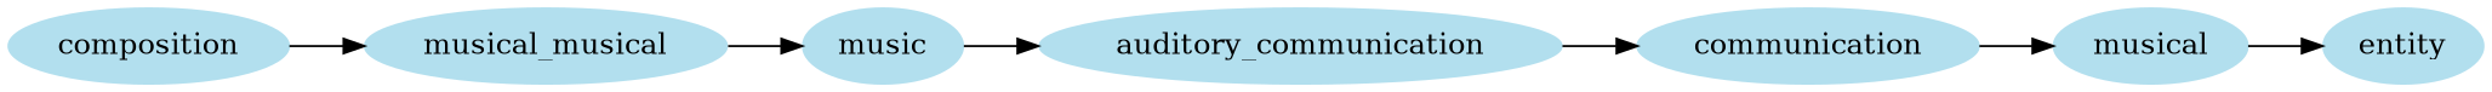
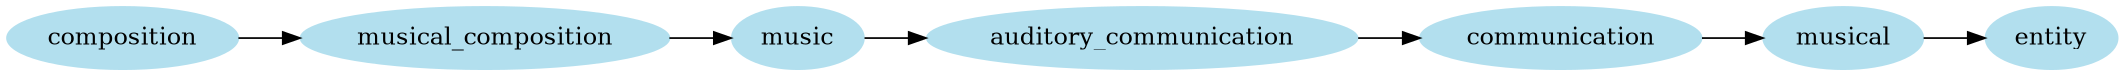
  digraph {
    rankdir=LR
    node [color=lightblue2 style=filled]
    n1 [label=composition]
-   musical_composition [label=musical_musical]
+   musical_composition
    music
    auditory_communication
    communication
    n6 [label=musical]
    entity
    n1 -> musical_composition
    musical_composition -> music
    music -> auditory_communication
    auditory_communication -> communication
    communication -> n6
    n6 -> entity
  }
